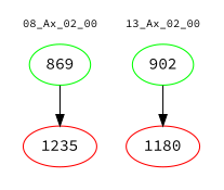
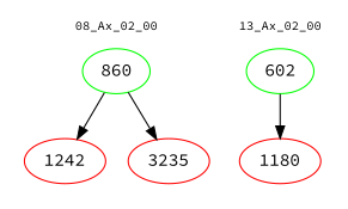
  digraph {
    fontname="Source Code Pro"
    node [color=red fontname="Source Code Pro"]
    edge [color=black fontname="Source Code Pro"]
-   n1 [color=green label=869]
-   n3 [label=1235]
-   n4 [color=green label=902]
+   n1 [color=green label=860]
+   n2 [label=1242]
+   n3 [label=3235]
+   n4 [color=green label=602]
    n5 [label=1180]
    subgraph cluster_1 {
      color=white
      fontsize=10
      label="08_Ax_02_00"
      n1
+     n2
      n3
    }
    subgraph cluster_2 {
      color=white
      fontsize=10
      label="13_Ax_02_00"
      n4
      n5
    }
+   n1 -> n2
    n1 -> n3
    n4 -> n5
  }
